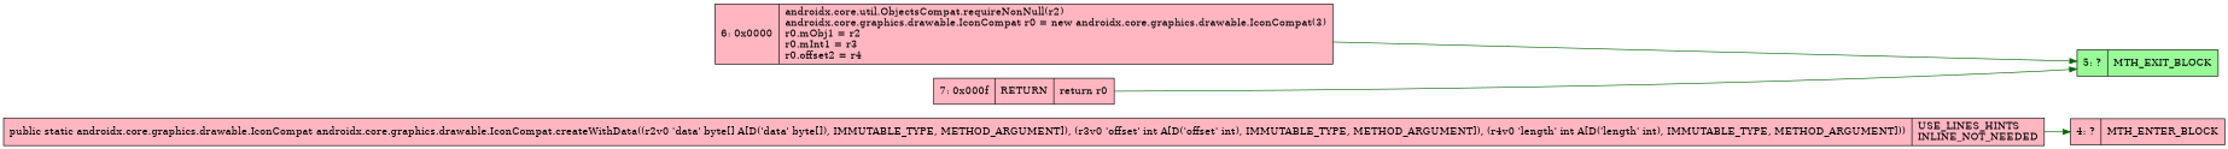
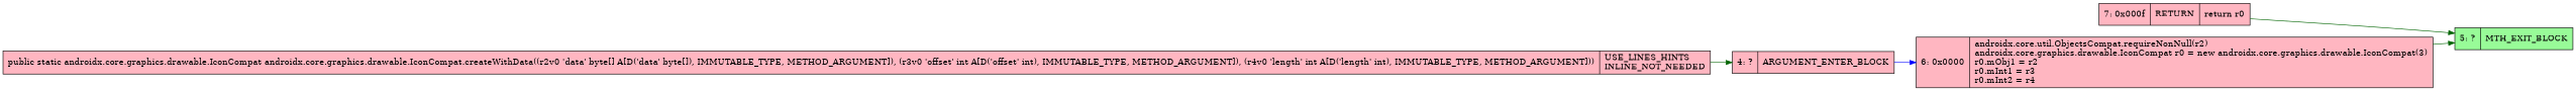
  digraph {
    rankdir=LR
    node [fillcolor=lightpink shape=record style=filled]
    edge [color=darkgreen]
-   n1 [label="{4\:\ ?|MTH_ENTER_BLOCK\l}"]
-   n2 [label="{6\:\ 0x0000|androidx.core.util.ObjectsCompat.requireNonNull(r2)\landroidx.core.graphics.drawable.IconCompat r0 = new androidx.core.graphics.drawable.IconCompat(3)\lr0.mObj1 = r2\lr0.mInt1 = r3\lr0.offset2 = r4\l}"]
+   n1 [label="{4\:\ ?|ARGUMENT_ENTER_BLOCK\l}"]
+   n2 [label="{6\:\ 0x0000|androidx.core.util.ObjectsCompat.requireNonNull(r2)\landroidx.core.graphics.drawable.IconCompat r0 = new androidx.core.graphics.drawable.IconCompat(3)\lr0.mObj1 = r2\lr0.mInt1 = r3\lr0.mInt2 = r4\l}"]
    n3 [fillcolor=palegreen label="{5\:\ ?|MTH_EXIT_BLOCK\l}"]
    n4 [label="{7\:\ 0x000f|RETURN\l|return r0\l}"]
    n5 [label="{public static androidx.core.graphics.drawable.IconCompat androidx.core.graphics.drawable.IconCompat.createWithData((r2v0 'data' byte[] A[D('data' byte[]), IMMUTABLE_TYPE, METHOD_ARGUMENT]), (r3v0 'offset' int A[D('offset' int), IMMUTABLE_TYPE, METHOD_ARGUMENT]), (r4v0 'length' int A[D('length' int), IMMUTABLE_TYPE, METHOD_ARGUMENT]))  | USE_LINES_HINTS\lINLINE_NOT_NEEDED\l}"]
+   n1 -> n2 [color=blue]
    n2 -> n3
    n4 -> n3
    n5 -> n1
  }
